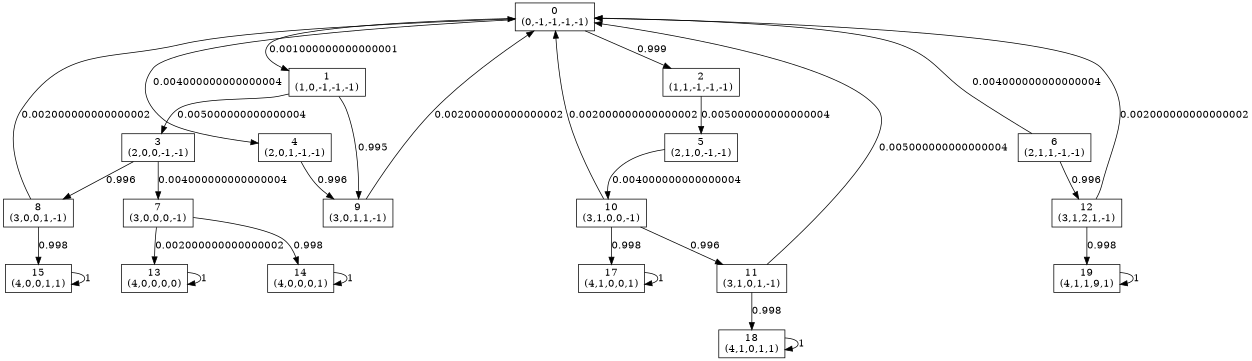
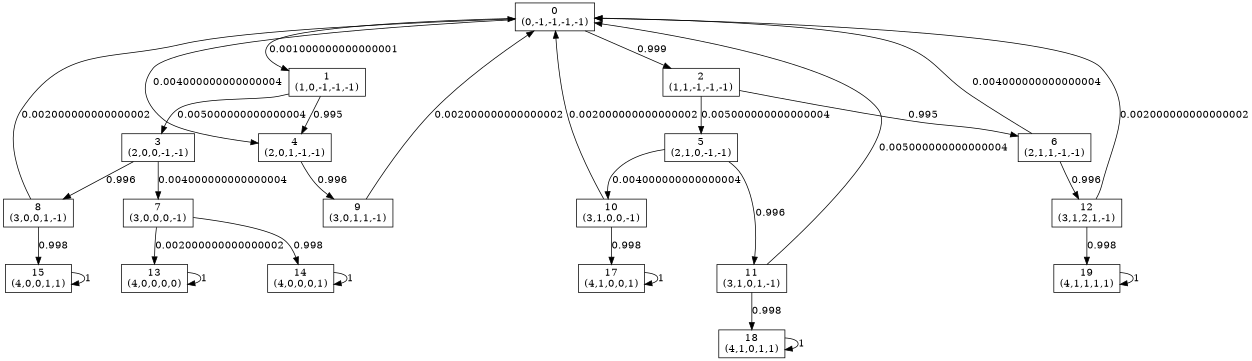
  digraph {
    node [shape=box]
    n1 [label="0\n(0,-1,-1,-1,-1)"]
    n2 [label="1\n(1,0,-1,-1,-1)"]
    n3 [label="2\n(1,1,-1,-1,-1)"]
    n4 [label="4\n(2,0,1,-1,-1)"]
    n5 [label="3\n(2,0,0,-1,-1)"]
    n6 [label="5\n(2,1,0,-1,-1)"]
    n7 [label="6\n(2,1,1,-1,-1)"]
    n8 [label="7\n(3,0,0,0,-1)"]
    n9 [label="8\n(3,0,0,1,-1)"]
    n10 [label="9\n(3,0,1,1,-1)"]
    n11 [label="10\n(3,1,0,0,-1)"]
    n12 [label="11\n(3,1,0,1,-1)"]
    n13 [label="12\n(3,1,2,1,-1)"]
    n14 [label="13\n(4,0,0,0,0)"]
    n15 [label="14\n(4,0,0,0,1)"]
    n16 [label="15\n(4,0,0,1,1)"]
    n17 [label="17\n(4,1,0,0,1)"]
    n18 [label="18\n(4,1,0,1,1)"]
-   n19 [label="19\n(4,1,1,9,1)"]
+   n19 [label="19\n(4,1,1,1,1)"]
    n1 -> n2 [label=0.001000000000000001]
    n1 -> n3 [label=0.999]
    n1 -> n4 [label=0.004000000000000004]
-   n2 -> n10 [label=0.995]
+   n2 -> n4 [label=0.995]
    n2 -> n5 [label=0.005000000000000004]
    n3 -> n6 [label=0.005000000000000004]
+   n3 -> n7 [label=0.995]
    n4 -> n10 [label=0.996]
    n5 -> n8 [label=0.004000000000000004]
    n5 -> n9 [label=0.996]
    n6 -> n11 [label=0.004000000000000004]
-   n11 -> n12 [label=0.996]
+   n6 -> n12 [label=0.996]
    n7 -> n1 [label=0.004000000000000004]
    n7 -> n13 [label=0.996]
    n8 -> n14 [label=0.002000000000000002]
    n8 -> n15 [label=0.998]
    n9 -> n1 [label=0.002000000000000002]
    n9 -> n16 [label=0.998]
    n10 -> n1 [label=0.002000000000000002]
    n11 -> n1 [label=0.002000000000000002]
    n11 -> n17 [label=0.998]
    n12 -> n1 [label=0.005000000000000004]
    n12 -> n18 [label=0.998]
    n13 -> n1 [label=0.002000000000000002]
    n13 -> n19 [label=0.998]
    n14 -> n14 [label=1]
    n15 -> n15 [label=1]
    n16 -> n16 [label=1]
    n17 -> n17 [label=1]
    n18 -> n18 [label=1]
    n19 -> n19 [label=1]
  }
